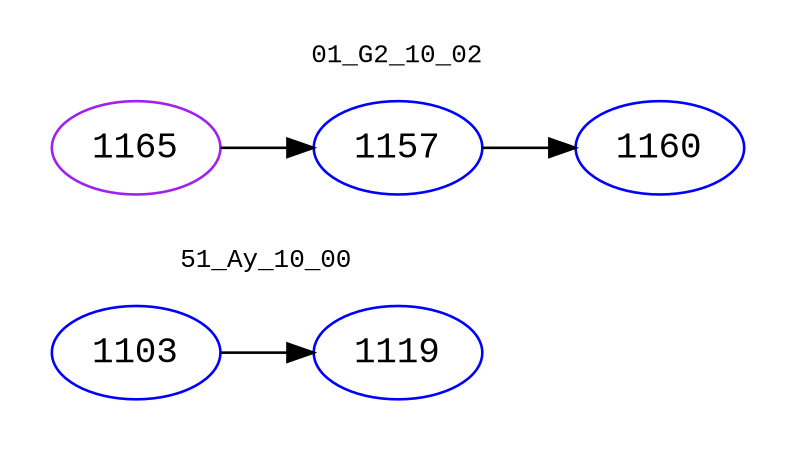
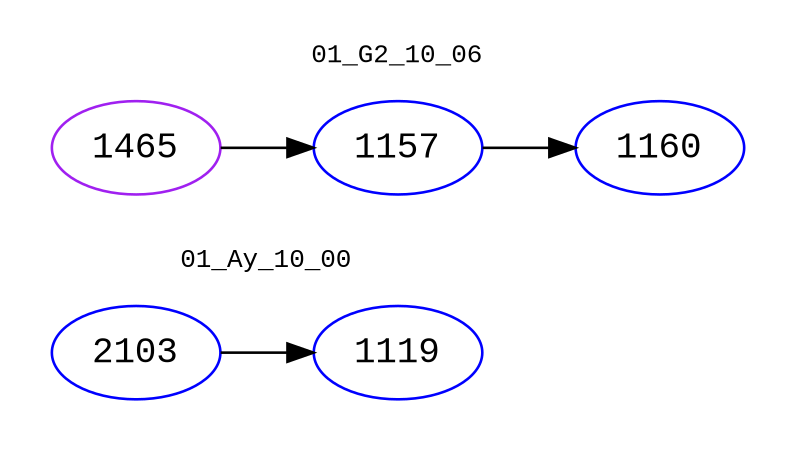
  digraph {
    fontname="Liberation Mono"
    rankdir=LR
    node [color=blue fontname="Liberation Mono"]
    edge [color=black fontname="Liberation Mono"]
-   n1 [label=1103]
+   n1 [label=2103]
    n2 [label=1119]
-   n3 [color=purple label=1165]
+   n3 [color=purple label=1465]
    n4 [label=1157]
    n5 [label=1160]
    subgraph cluster_1 {
      color=white
      fontsize=10
-     label="51_Ay_10_00"
+     label="01_Ay_10_00"
      n1
      n2
    }
    subgraph cluster_2 {
      color=white
      fontsize=10
-     label="01_G2_10_02"
+     label="01_G2_10_06"
      n3
      n4
      n5
    }
    n1 -> n2
    n3 -> n4
    n4 -> n5
  }
